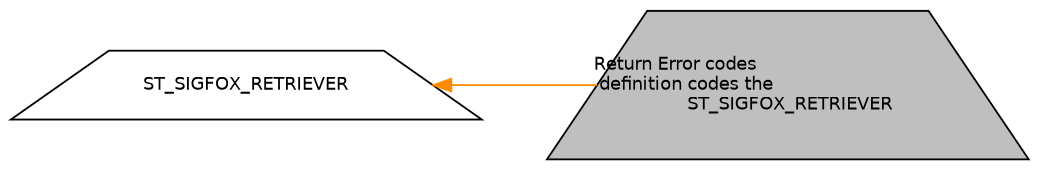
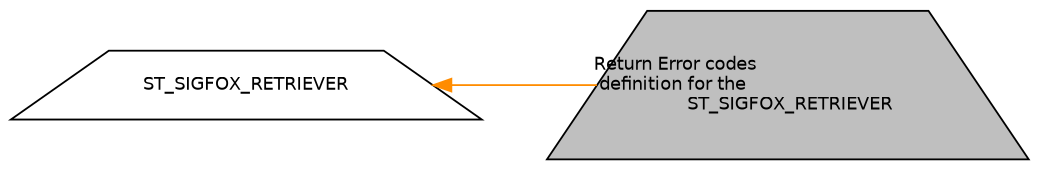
  digraph {
    rankdir=LR
    node [color=black fontname=Helvetica fontsize=10 shape=trapezium style=filled]
    n1 [fillcolor=white height=0.2 label=ST_SIGFOX_RETRIEVER width=0.4]
-   n2 [fillcolor=grey75 fontcolor=black height=0.2 label="Return Error codes\l definition codes the\l ST_SIGFOX_RETRIEVER" width=0.4]
+   n2 [fillcolor=grey75 fontcolor=black height=0.2 label="Return Error codes\l definition for the\l ST_SIGFOX_RETRIEVER" width=0.4]
    n1 -> n2 [dir=back fontname=Helvetica fontsize=10 labelfontname=Helvetica labelfontsize=10 shape=plaintext style=solid color=darkorange]
  }
